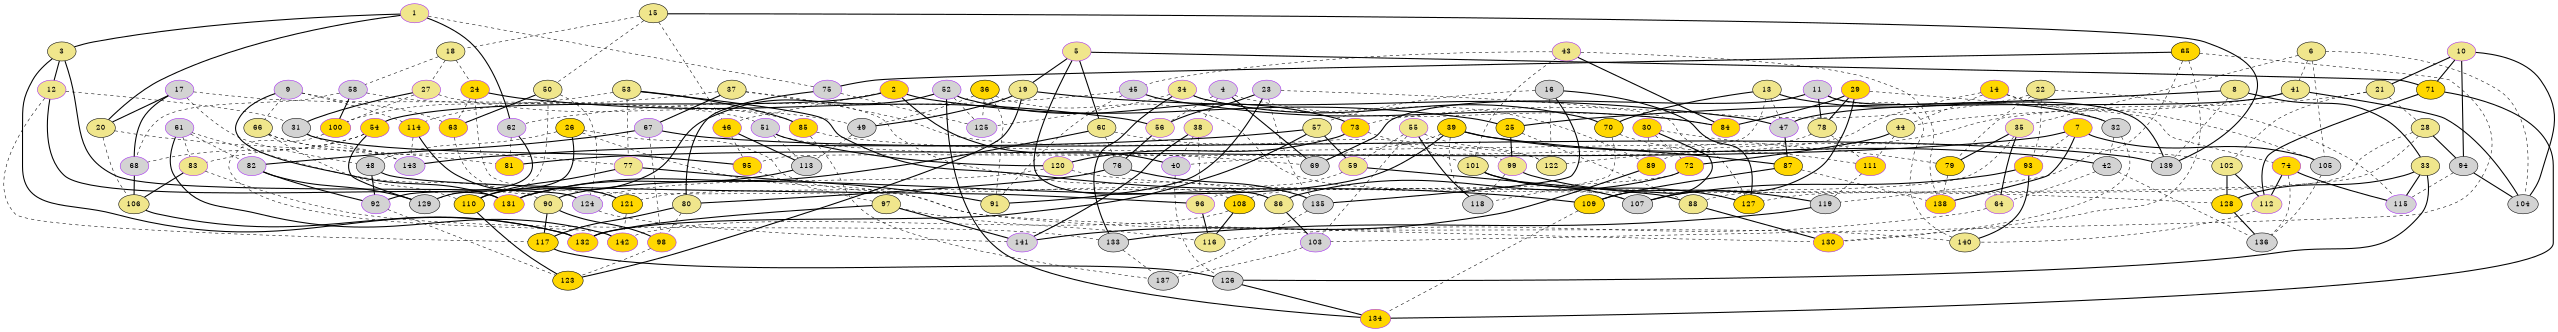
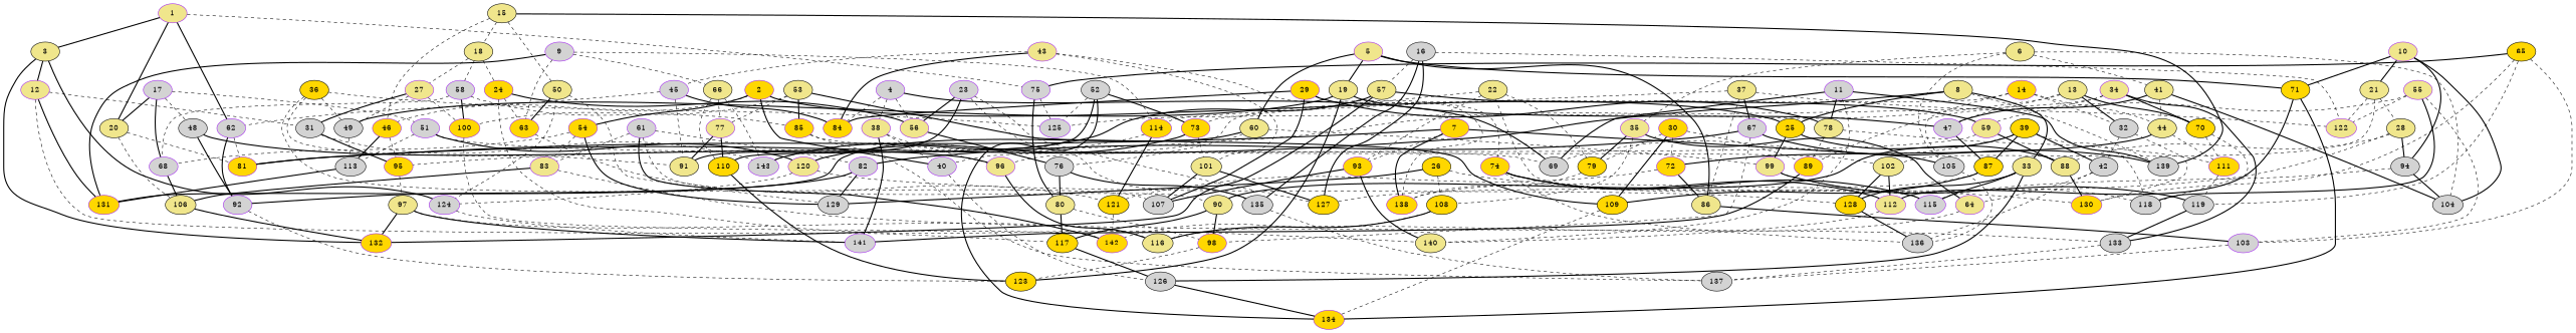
  graph {
    node [color=black fillcolor=khaki style=filled]
    edge [style=dashed]
    1 [color=purple]
    3
    20
    62 [color=purple fillcolor=lightgrey]
    75 [color=purple fillcolor=lightgrey]
    12 [color=purple]
    124 [color=purple fillcolor=lightgrey]
    132 [color=purple fillcolor=gold]
    81 [color=purple fillcolor=gold]
    106
    92 [color=purple fillcolor=lightgrey]
    125 [color=purple fillcolor=lightgrey]
    80
    2 [color=purple fillcolor=gold]
    25 [fillcolor=gold]
    40 [color=purple fillcolor=lightgrey]
    46 [color=purple fillcolor=gold]
    54 [color=purple fillcolor=gold]
    88
    99 [color=purple]
    126 [fillcolor=lightgrey]
    95 [color=purple fillcolor=gold]
    113 [fillcolor=lightgrey]
    68 [color=purple fillcolor=lightgrey]
    129 [fillcolor=lightgrey]
    83 [color=purple]
    131 [color=purple fillcolor=gold]
    31 [fillcolor=lightgrey]
    117 [fillcolor=gold]
    141 [color=purple fillcolor=lightgrey]
    4 [color=purple fillcolor=lightgrey]
    38 [color=purple]
    56 [color=purple]
    69 [fillcolor=lightgrey]
    84 [color=purple fillcolor=gold]
    96 [color=purple]
    76 [fillcolor=lightgrey]
    5 [color=purple]
    19
    60
    71 [fillcolor=gold]
    86
    47 [color=purple fillcolor=lightgrey]
    49 [fillcolor=lightgrey]
    123 [fillcolor=gold]
    134 [color=purple fillcolor=gold]
    112 [color=purple]
    103 [color=purple fillcolor=lightgrey]
    35 [color=purple]
    6
    41
    104 [fillcolor=lightgrey]
    105 [fillcolor=lightgrey]
    79 [fillcolor=gold]
    108 [fillcolor=gold]
    64 [color=purple]
    44
    136 [fillcolor=lightgrey]
    7 [color=purple fillcolor=gold]
    93 [color=purple fillcolor=gold]
    138 [color=purple fillcolor=gold]
    140
    107 [fillcolor=lightgrey]
    8
    33
    139 [fillcolor=lightgrey]
    115 [color=purple fillcolor=lightgrey]
    128 [fillcolor=gold]
    9 [color=purple fillcolor=lightgrey]
    63 [color=purple fillcolor=gold]
    66
    114 [color=purple fillcolor=gold]
    121 [fillcolor=gold]
    143 [color=purple fillcolor=lightgrey]
    110 [fillcolor=gold]
    77 [color=purple]
    10 [color=purple]
    21
    94 [fillcolor=lightgrey]
-   122
+   122 [color=purple]
    28
    102
    11 [color=purple fillcolor=lightgrey]
    78
    89 [color=purple fillcolor=gold]
    111 [color=purple fillcolor=gold]
    32 [fillcolor=lightgrey]
    13
    70 [fillcolor=gold]
    130 [color=purple fillcolor=gold]
    42 [fillcolor=lightgrey]
    87 [fillcolor=gold]
    118 [fillcolor=lightgrey]
    97
    14 [color=purple fillcolor=gold]
    72 [color=purple fillcolor=gold]
    15
    18
    50
    24 [color=purple fillcolor=gold]
    27 [color=purple]
    58 [color=purple fillcolor=lightgrey]
    16 [fillcolor=lightgrey]
    57
    127 [fillcolor=gold]
    135 [fillcolor=lightgrey]
    59 [color=purple]
    137 [fillcolor=lightgrey]
    17 [color=purple fillcolor=lightgrey]
    48 [fillcolor=lightgrey]
    51 [color=purple fillcolor=lightgrey]
    120 [color=purple]
    100 [color=purple fillcolor=gold]
    85 [color=purple fillcolor=gold]
    22
    73 [color=purple fillcolor=gold]
    101
    23 [color=purple fillcolor=lightgrey]
    91
    119 [fillcolor=lightgrey]
    26 [fillcolor=gold]
    142 [color=purple fillcolor=gold]
    116
    29 [color=purple fillcolor=gold]
    74 [color=purple fillcolor=gold]
    30 [color=purple fillcolor=gold]
    109 [fillcolor=gold]
    34 [color=purple]
    133 [fillcolor=lightgrey]
    36 [fillcolor=gold]
    37
    67 [color=purple fillcolor=lightgrey]
    82 [color=purple fillcolor=lightgrey]
    98 [color=purple fillcolor=gold]
    39 [fillcolor=gold]
    90
    43 [color=purple]
    45 [color=purple fillcolor=lightgrey]
-   52 [color=purple fillcolor=lightgrey]
+   52 [fillcolor=lightgrey]
    53
    55 [color=purple]
    61 [color=purple fillcolor=lightgrey]
    65 [fillcolor=gold]
    1 -- 3 [style=bold]
    1 -- 20 [style=bold]
    1 -- 62 [style=bold]
    1 -- 75
    3 -- 12 [style=bold]
    3 -- 124 [style=bold]
    3 -- 132 [style=bold]
    20 -- 81
    20 -- 106
    62 -- 81
    62 -- 92 [style=bold]
    75 -- 125
    75 -- 80 [style=bold]
    12 -- 131 [style=bold]
    12 -- 31
    12 -- 117
    124 -- 141
    106 -- 132 [style=bold]
    92 -- 123
    80 -- 117 [style=bold]
    80 -- 98
    2 -- 25 [style=bold]
    2 -- 40 [style=bold]
    2 -- 46
    2 -- 54 [style=bold]
-   25 -- 88
+   25 -- 88 [style=bold]
    25 -- 99 [style=bold]
    40 -- 126
    46 -- 95
    46 -- 113 [style=bold]
    54 -- 68
    54 -- 129 [style=bold]
    54 -- 83
    88 -- 130 [style=bold]
    99 -- 118
    99 -- 119 [style=bold]
    126 -- 134 [style=bold]
    95 -- 97
    113 -- 131 [style=bold]
    68 -- 106 [style=bold]
    83 -- 106 [style=bold]
    83 -- 133
    31 -- 95 [style=bold]
    31 -- 143
    117 -- 126 [style=bold]
    4 -- 38
    4 -- 56
    4 -- 69 [style=bold]
    4 -- 84
    38 -- 40
    38 -- 141 [style=bold]
    38 -- 96
    56 -- 76 [style=bold]
    96 -- 116 [style=bold]
    76 -- 80 [style=bold]
    76 -- 135 [style=bold]
    5 -- 19 [style=bold]
    5 -- 60 [style=bold]
    5 -- 71 [style=bold]
    5 -- 86 [style=bold]
    19 -- 47 [style=bold]
    19 -- 49 [style=bold]
    19 -- 123 [style=bold]
    60 -- 99
    60 -- 131 [style=bold]
    60 -- 76
    71 -- 134 [style=bold]
    71 -- 112 [style=bold]
    86 -- 103 [style=bold]
    47 -- 87 [style=bold]
    49 -- 113
    112 -- 140
    103 -- 137
    35 -- 79 [style=bold]
    35 -- 108
    35 -- 64 [style=bold]
    6 -- 35
    6 -- 41
    6 -- 104
    6 -- 105
    41 -- 47 [style=bold]
    41 -- 104 [style=bold]
    41 -- 44
    105 -- 136
    79 -- 138
    108 -- 142
    108 -- 116 [style=bold]
    64 -- 116
    44 -- 111
    44 -- 72 [style=bold]
    7 -- 81 [style=bold]
    7 -- 105 [style=bold]
    7 -- 93
    7 -- 138 [style=bold]
    93 -- 140 [style=bold]
    93 -- 107 [style=bold]
+   8 -- 81 [style=bold]
    8 -- 25 [style=bold]
    8 -- 33 [style=bold]
    8 -- 139
    33 -- 126 [style=bold]
    33 -- 115 [style=bold]
    33 -- 128 [style=bold]
    128 -- 136 [style=bold]
    9 -- 131 [style=bold]
    9 -- 63
    9 -- 66
    9 -- 114
    63 -- 121
    66 -- 143
    66 -- 110
    66 -- 77
    114 -- 121 [style=bold]
    114 -- 143
    121 -- 142
    110 -- 123 [style=bold]
    77 -- 110 [style=bold]
    77 -- 91 [style=bold]
    10 -- 71 [style=bold]
    10 -- 104 [style=bold]
    10 -- 21 [style=bold]
    10 -- 94 [style=bold]
    21 -- 122
    21 -- 28
    21 -- 102
    94 -- 104 [style=bold]
    94 -- 115
    28 -- 88
    28 -- 94 [style=bold]
    28 -- 127
    102 -- 112 [style=bold]
    102 -- 128 [style=bold]
    11 -- 69 [style=bold]
    11 -- 140
    11 -- 139 [style=bold]
    11 -- 78 [style=bold]
    78 -- 89
    78 -- 111
    89 -- 141 [style=bold]
    111 -- 119
    32 -- 130
    32 -- 42
    13 -- 95
    13 -- 47
    13 -- 32 [style=bold]
    13 -- 70 [style=bold]
    70 -- 111
    70 -- 118
    42 -- 64
    42 -- 136
    87 -- 138
    87 -- 109 [style=bold]
    97 -- 132 [style=bold]
    97 -- 141 [style=bold]
    97 -- 116
    14 -- 40
    14 -- 105
    14 -- 44
    14 -- 32
    72 -- 86 [style=bold]
    72 -- 121
    15 -- 46
    15 -- 139 [style=bold]
    15 -- 18
    15 -- 50
    18 -- 24
    18 -- 27
    18 -- 58
    50 -- 124
    50 -- 129
    50 -- 63 [style=bold]
    24 -- 56 [style=bold]
    24 -- 140
    24 -- 63
    27 -- 31 [style=bold]
    27 -- 49
    27 -- 100
    58 -- 68
    58 -- 100 [style=bold]
    58 -- 85
    16 -- 122
    16 -- 57
    16 -- 127 [style=bold]
    16 -- 135 [style=bold]
    57 -- 132 [style=bold]
    57 -- 143 [style=bold]
    57 -- 59 [style=bold]
    135 -- 137
    59 -- 88 [style=bold]
    59 -- 96
    17 -- 20 [style=bold]
    17 -- 68 [style=bold]
    17 -- 48
    17 -- 51
    48 -- 92 [style=bold]
    48 -- 96 [style=bold]
    51 -- 113
    51 -- 69
    51 -- 120 [style=bold]
    120 -- 124
    120 -- 128
    100 -- 142
    85 -- 102
    85 -- 137
    22 -- 79
    22 -- 93
    22 -- 115
    22 -- 73
    73 -- 120 [style=bold]
    73 -- 101
    101 -- 107 [style=bold]
    101 -- 127 [style=bold]
    23 -- 56 [style=bold]
    23 -- 127
    23 -- 135
    23 -- 91 [style=bold]
    119 -- 133 [style=bold]
    26 -- 129 [style=bold]
    26 -- 108
    26 -- 130
-   26 -- 48
    29 -- 84 [style=bold]
    29 -- 107 [style=bold]
    29 -- 78 [style=bold]
    29 -- 74
    74 -- 112 [style=bold]
    74 -- 136
    74 -- 115 [style=bold]
    30 -- 79
    30 -- 89
    30 -- 72
    30 -- 109 [style=bold]
    109 -- 134
    34 -- 125
    34 -- 89
    34 -- 70 [style=bold]
    34 -- 133 [style=bold]
    133 -- 137
    36 -- 125
    36 -- 49
    36 -- 107
    36 -- 91
    37 -- 86
    37 -- 114
    37 -- 122
    37 -- 67 [style=bold]
    67 -- 139 [style=bold]
    67 -- 82 [style=bold]
    67 -- 98
    82 -- 92 [style=bold]
    82 -- 129 [style=bold]
    98 -- 123
    39 -- 69
    39 -- 42 [style=bold]
    39 -- 87 [style=bold]
    39 -- 118
    39 -- 90 [style=bold]
    90 -- 117 [style=bold]
    90 -- 98 [style=bold]
    43 -- 84 [style=bold]
    43 -- 138
    43 -- 101
    43 -- 45
    45 -- 62
    45 -- 84 [style=bold]
    45 -- 91
    52 -- 125
    52 -- 134 [style=bold]
    52 -- 110 [style=bold]
    52 -- 73 [style=bold]
    53 -- 77
    53 -- 100
    53 -- 85 [style=bold]
    53 -- 109 [style=bold]
    55 -- 103
    55 -- 122
    55 -- 118 [style=bold]
    55 -- 59
    61 -- 83
    61 -- 142 [style=bold]
    61 -- 82
    61 -- 90
    65 -- 75 [style=bold]
    65 -- 103
    65 -- 130
    65 -- 119
  }
